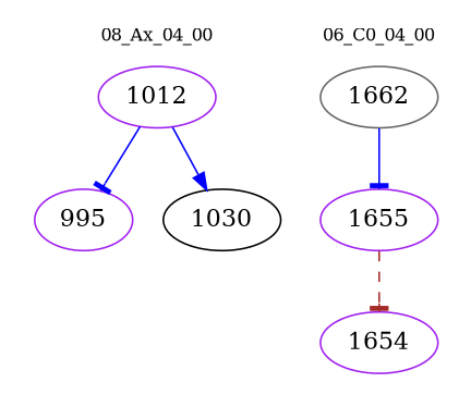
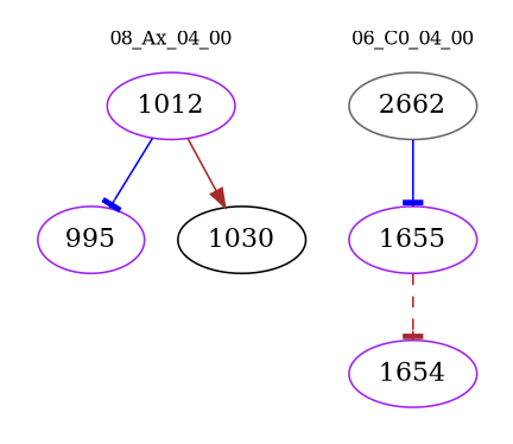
  digraph {
    node [color=purple]
    edge [arrowhead=tee color=blue style=solid]
    n1 [label=1012]
    n2 [label=995]
    n3 [color=black label=1030]
    n4 [label=1655]
    n5 [label=1654]
-   n6 [color=gray40 label=1662]
+   n6 [color=gray40 label=2662]
    subgraph cluster_1 {
      color=white
      fontsize=10
      label="08_Ax_04_00"
      n1
      n2
      n3
    }
    subgraph cluster_2 {
      color=white
      fontsize=10
      label="06_C0_04_00"
      n4
      n5
      n6
    }
    n1 -> n2
-   n1 -> n3 [arrowhead=normal]
+   n1 -> n3 [arrowhead=normal color=brown]
    n4 -> n5 [color=brown style=dashed]
    n6 -> n4
  }
